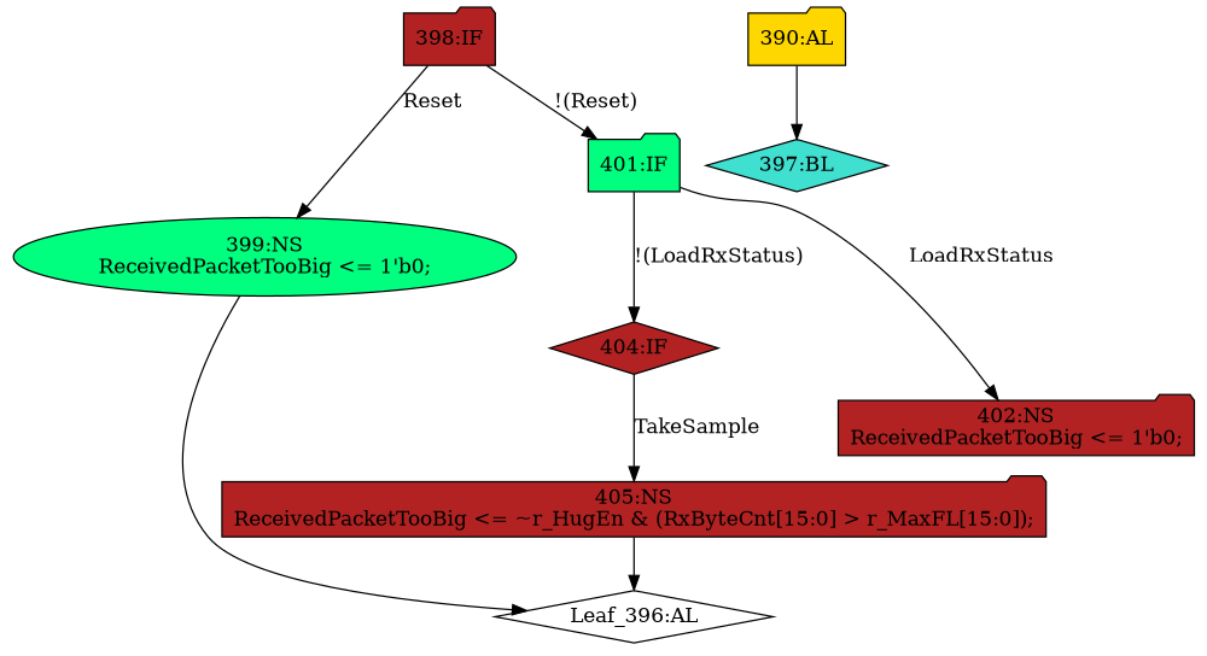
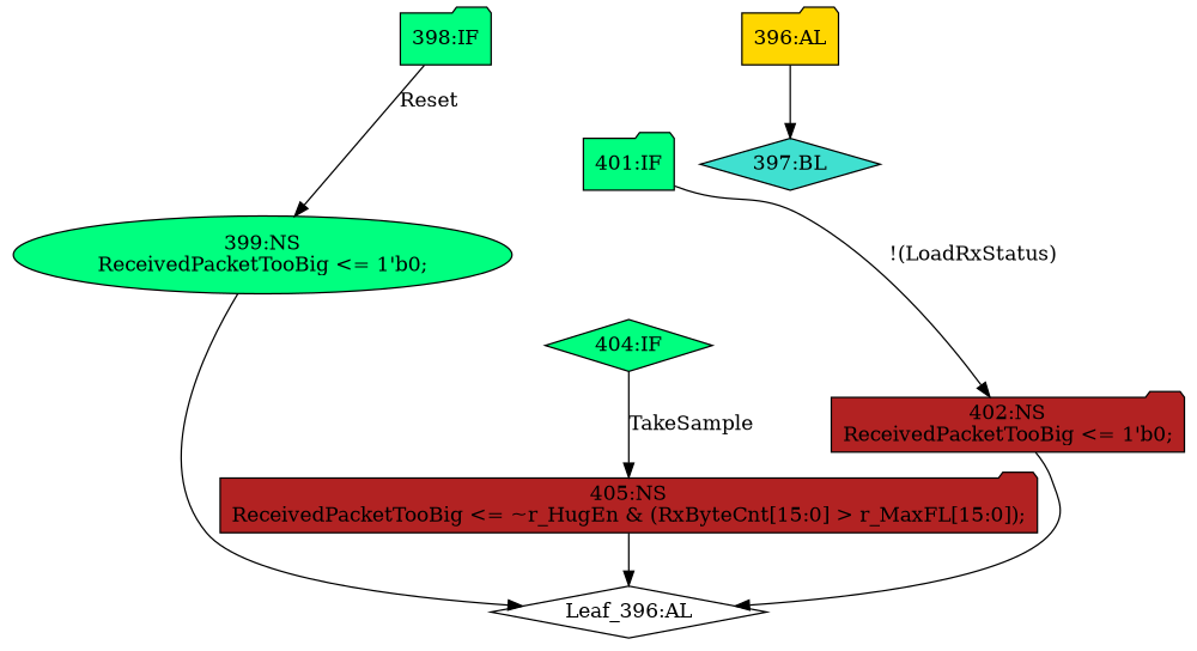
  strict digraph {
    node [fillcolor=springgreen shape=folder statements="[]" style=filled typ=NonblockingSubstitution]
    edge [cond="[]" lineno=None]
    n1 [ast="<pyverilog.vparser.ast.NonblockingSubstitution object at 0x7f7882400cd0>" label="399:NS\nReceivedPacketTooBig <= 1'b0;" shape=ellipse statements="[<pyverilog.vparser.ast.NonblockingSubstitution object at 0x7f7882400cd0>]"]
    n2 [def_var="['ReceivedPacketTooBig']" label="Leaf_396:AL" shape=diamond fillcolor="" statements="" style="" typ=""]
-   n3 [ast="<pyverilog.vparser.ast.IfStatement object at 0x7f7882400e50>" fillcolor=firebrick label="404:IF" shape=diamond typ=IfStatement]
+   n3 [ast="<pyverilog.vparser.ast.IfStatement object at 0x7f7882400e50>" label="404:IF" shape=diamond typ=IfStatement]
    n4 [ast="<pyverilog.vparser.ast.NonblockingSubstitution object at 0x7f7882400e90>" fillcolor=firebrick label="405:NS\nReceivedPacketTooBig <= ~r_HugEn & (RxByteCnt[15:0] > r_MaxFL[15:0]);" statements="[<pyverilog.vparser.ast.NonblockingSubstitution object at 0x7f7882400e90>]"]
    n5 [ast="<pyverilog.vparser.ast.NonblockingSubstitution object at 0x7f7882385350>" fillcolor=firebrick label="402:NS\nReceivedPacketTooBig <= 1'b0;" statements="[<pyverilog.vparser.ast.NonblockingSubstitution object at 0x7f7882385350>]"]
-   n6 [ast="<pyverilog.vparser.ast.Always object at 0x7f7882385510>" clk_sens=True fillcolor=gold label="390:AL" sens="['MRxClk', 'Reset']" typ=Always use_var="['Reset', 'LoadRxStatus', 'RxByteCnt', 'TakeSample', 'r_HugEn', 'r_MaxFL']"]
+   n6 [ast="<pyverilog.vparser.ast.Always object at 0x7f7882385510>" clk_sens=True fillcolor=gold label="396:AL" sens="['MRxClk', 'Reset']" typ=Always use_var="['Reset', 'LoadRxStatus', 'RxByteCnt', 'TakeSample', 'r_HugEn', 'r_MaxFL']"]
    n7 [ast="<pyverilog.vparser.ast.Block object at 0x7f7882385690>" fillcolor=turquoise label="397:BL" shape=diamond typ=Block]
-   n8 [ast="<pyverilog.vparser.ast.IfStatement object at 0x7f78823856d0>" fillcolor=firebrick label="398:IF" typ=IfStatement]
+   n8 [ast="<pyverilog.vparser.ast.IfStatement object at 0x7f78823856d0>" label="398:IF" typ=IfStatement]
    n9 [ast="<pyverilog.vparser.ast.IfStatement object at 0x7f7882385710>" label="401:IF" typ=IfStatement]
    n1 -> n2
    n3 -> n4 [cond="['TakeSample']" label=TakeSample lineno=404]
    n4 -> n2
+   n5 -> n2
    n6 -> n7
    n8 -> n1 [cond="['Reset']" label=Reset lineno=398]
-   n8 -> n9 [cond="['Reset']" label="!(Reset)" lineno=398]
-   n9 -> n3 [cond="['LoadRxStatus']" label="!(LoadRxStatus)" lineno=401]
-   n9 -> n5 [cond="['LoadRxStatus']" label=LoadRxStatus lineno=401]
+   n9 -> n5 [cond="['LoadRxStatus']" label="!(LoadRxStatus)" lineno=401]
  }
